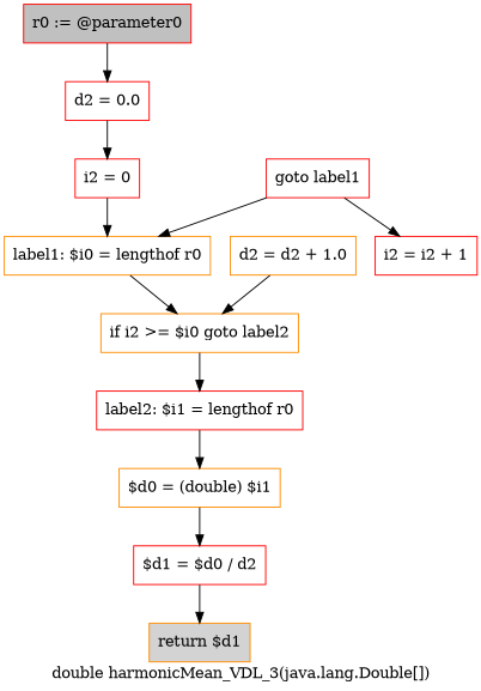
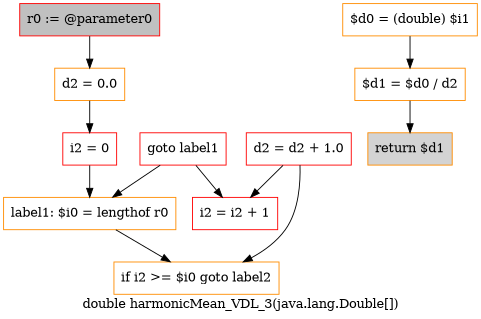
  digraph {
    label="double harmonicMean_VDL_3(java.lang.Double[])"
    node [color=red shape=box]
    n1 [fillcolor=gray label="r0 := @parameter0" style=filled]
-   n2 [label="d2 = 0.0"]
+   n2 [color=darkorange label="d2 = 0.0"]
    n3 [label="i2 = 0"]
    n4 [color=darkorange label="label1: $i0 = lengthof r0"]
    n5 [color=darkorange label="if i2 >= $i0 goto label2"]
-   n6 [label="label2: $i1 = lengthof r0"]
-   n7 [color=darkorange label="d2 = d2 + 1.0"]
+   n7 [label="d2 = d2 + 1.0"]
    n8 [label="i2 = i2 + 1"]
    n9 [color=darkorange label="$d0 = (double) $i1"]
-   n10 [label="$d1 = $d0 / d2"]
+   n10 [color=darkorange label="$d1 = $d0 / d2"]
    n11 [label="goto label1"]
    n12 [color=darkorange fillcolor=lightgray label="return $d1" style=filled]
    n1 -> n2
    n2 -> n3
    n3 -> n4
    n4 -> n5
-   n5 -> n6
-   n6 -> n9
    n7 -> n5
+   n7 -> n8
    n9 -> n10
    n10 -> n12
    n11 -> n4
    n11 -> n8
  }
